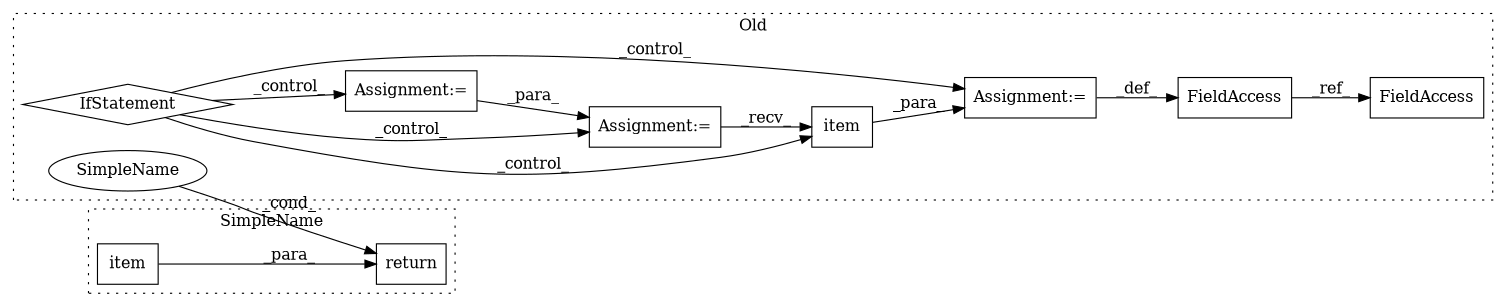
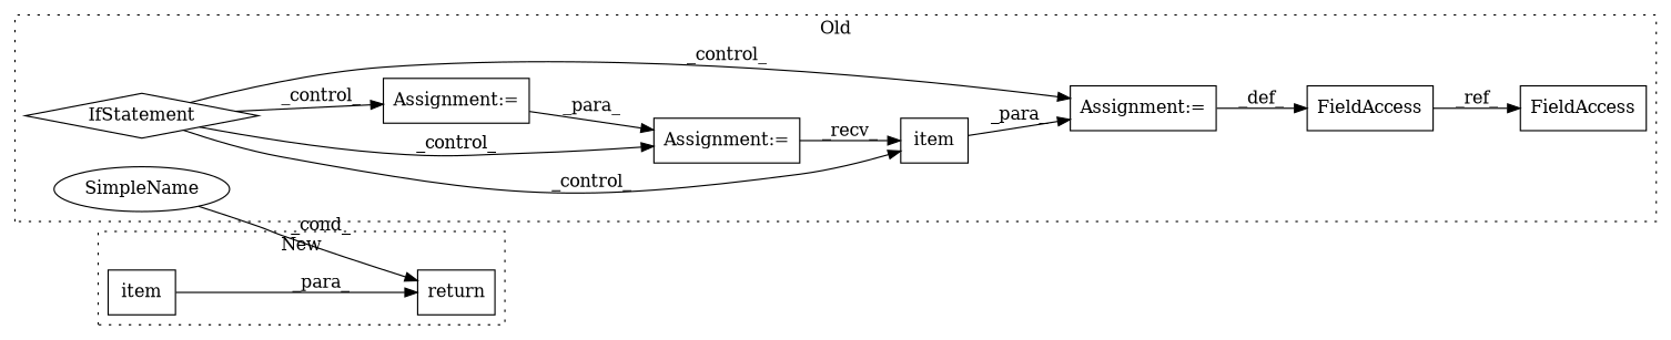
  digraph {
    rankdir=LR
    node [a=7 l=6 shape=box]
    n1 [a=32 label=item s=1417]
    n2 [l=12 label="Assignment:=" s=1368]
    n3 [l=1 label="Assignment:=" s=1339]
    n4 [a=42 label=SimpleName shape=ellipse l=""]
    n5 [a=22 l=14 label=FieldAccess s=1515]
    n6 [a=22 l=14 label=FieldAccess s=1550]
    n7 [a=25 l="4,2" label=IfStatement s="1265,1294" shape=diamond]
    n8 [l=21 label="Assignment:=" s=1486]
    n9 [a=32 label=item s=868]
    n10 [a=41 l=7 label=return s=834]
    subgraph cluster_1 {
      label=Old
      style=dotted
      n1
      n2
      n3
      n4
      n5
      n6
      n7
      n8
    }
    subgraph cluster_2 {
-     label=SimpleName
+     label=New
      style=dotted
      n9
      n10
    }
    n1 -> n2 [label=_para_]
    n2 -> n5 [label=_def_]
    n3 -> n8 [label=_para_]
    n4 -> n10 [label=_cond_]
    n5 -> n6 [label=_ref_]
    n7 -> n1 [label=_control_]
    n7 -> n2 [label=_control_]
    n7 -> n3 [label=_control_]
    n7 -> n8 [label=_control_]
    n8 -> n1 [label=_recv_]
    n9 -> n10 [label=_para_]
  }
